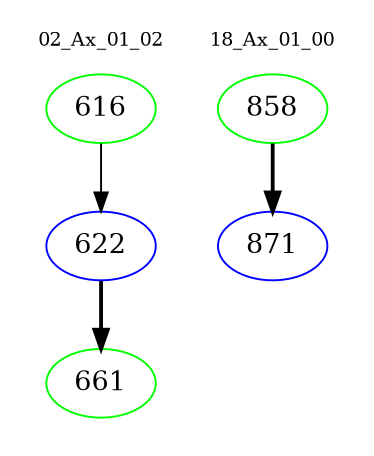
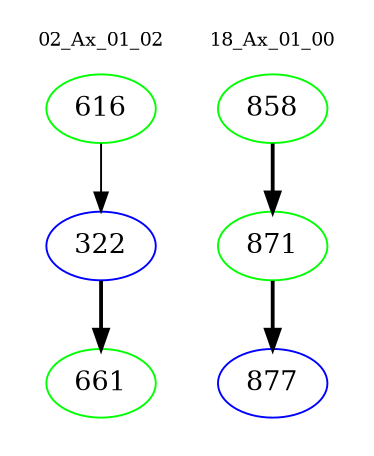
  digraph {
    node [color=green]
    edge [color=black style=bold]
    n1 [label=616]
-   n2 [color=blue label=622]
+   n2 [color=blue label=322]
    n3 [label=661]
    n4 [label=858]
-   n5 [color=blue label=871]
+   n5 [label=871]
+   n6 [color=blue label=877]
    subgraph cluster_1 {
      color=white
      fontsize=10
      label="02_Ax_01_02"
      n1
      n2
      n3
    }
    subgraph cluster_2 {
      color=white
      fontsize=10
      label="18_Ax_01_00"
      n4
      n5
+     n6
    }
    n1 -> n2 [style=solid]
    n2 -> n3
    n4 -> n5
+   n5 -> n6
  }
